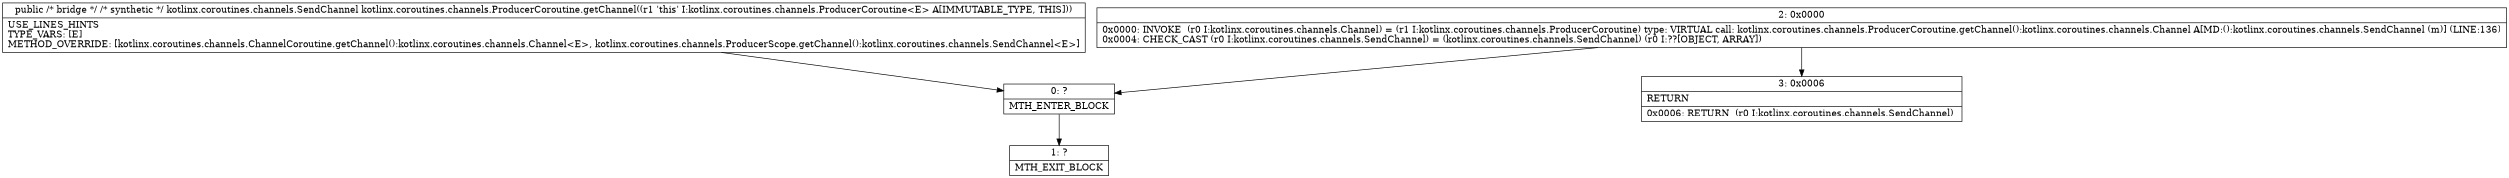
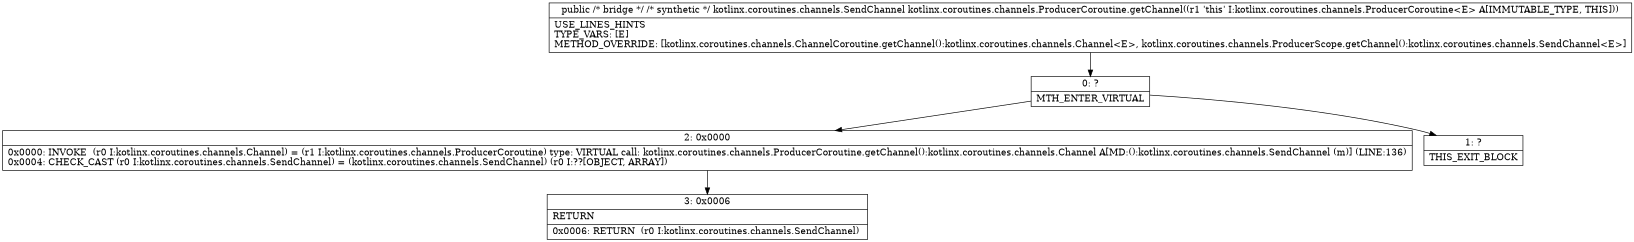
  digraph {
    node [shape=record]
-   n1 [label="{0\:\ ?|MTH_ENTER_BLOCK\l}"]
+   n1 [label="{0\:\ ?|MTH_ENTER_VIRTUAL\l}"]
    n2 [label="{2\:\ 0x0000|0x0000: INVOKE  (r0 I:kotlinx.coroutines.channels.Channel) = (r1 I:kotlinx.coroutines.channels.ProducerCoroutine) type: VIRTUAL call: kotlinx.coroutines.channels.ProducerCoroutine.getChannel():kotlinx.coroutines.channels.Channel A[MD:():kotlinx.coroutines.channels.SendChannel (m)] (LINE:136)\l0x0004: CHECK_CAST (r0 I:kotlinx.coroutines.channels.SendChannel) = (kotlinx.coroutines.channels.SendChannel) (r0 I:??[OBJECT, ARRAY]) \l}"]
-   n3 [label="{1\:\ ?|MTH_EXIT_BLOCK\l}"]
+   n3 [label="{1\:\ ?|THIS_EXIT_BLOCK\l}"]
    n4 [label="{3\:\ 0x0006|RETURN\l|0x0006: RETURN  (r0 I:kotlinx.coroutines.channels.SendChannel) \l}"]
    n5 [label="{public \/* bridge *\/ \/* synthetic *\/ kotlinx.coroutines.channels.SendChannel kotlinx.coroutines.channels.ProducerCoroutine.getChannel((r1 'this' I:kotlinx.coroutines.channels.ProducerCoroutine\<E\> A[IMMUTABLE_TYPE, THIS]))  | USE_LINES_HINTS\lTYPE_VARS: [E]\lMETHOD_OVERRIDE: [kotlinx.coroutines.channels.ChannelCoroutine.getChannel():kotlinx.coroutines.channels.Channel\<E\>, kotlinx.coroutines.channels.ProducerScope.getChannel():kotlinx.coroutines.channels.SendChannel\<E\>]\l}"]
-   n2 -> n1
+   n1 -> n2
    n1 -> n3
    n2 -> n4
    n5 -> n1
  }
